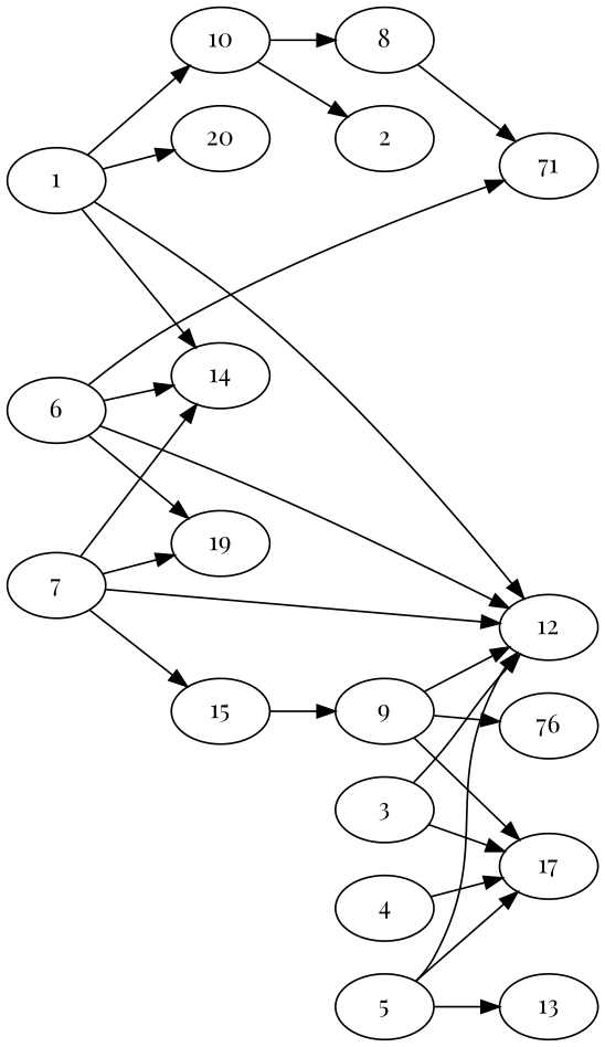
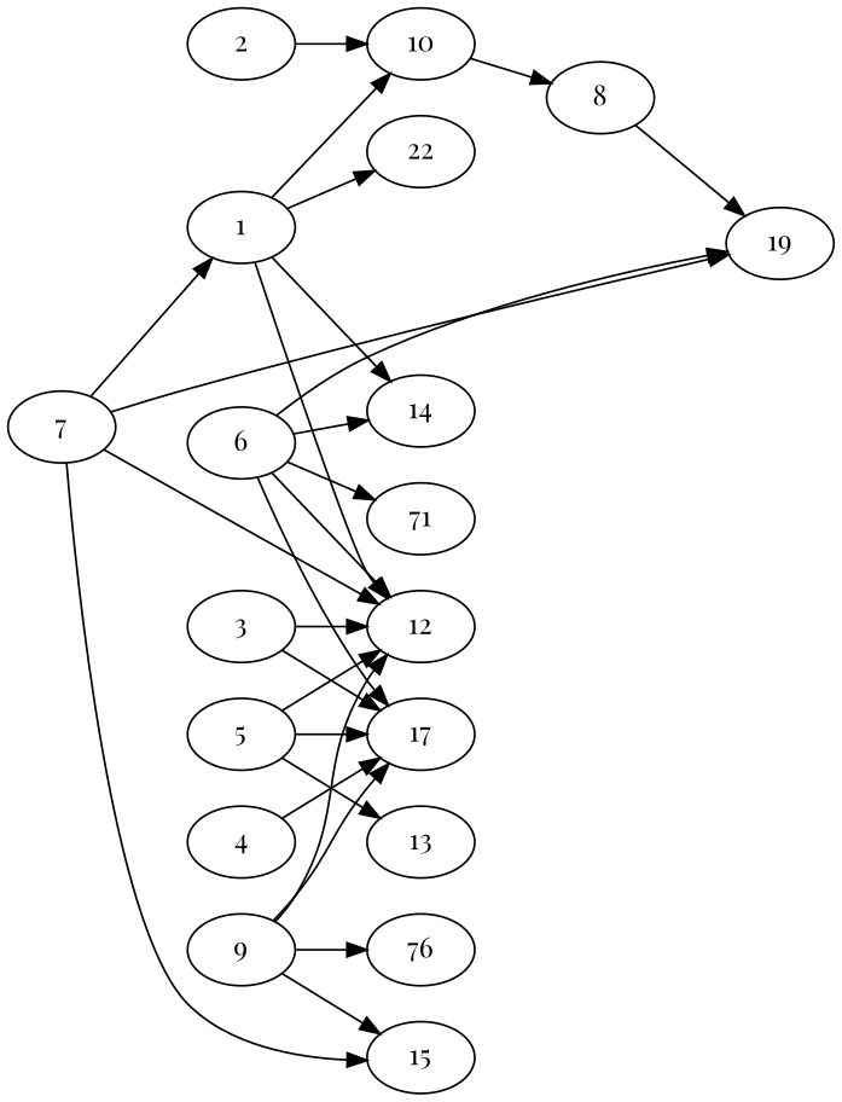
  digraph {
    fontname="Playfair Display"
    rankdir=LR
    node [alpha=0.19 fontname="Playfair Display"]
    edge [fontname="Playfair Display"]
    1 [alpha=0.13 expect_size=45992960]
    10 [alpha=0.08 expect_size=15456256]
    12 [expect_size=29534208]
    14 [alpha=0.18 expect_size=21307392]
-   20 [alpha=0.11 expect_size=28955648]
+   20 [alpha=0.11 expect_size=28955648 label=22]
    8 [alpha=0.11 expect_size=7259136]
    2 [alpha=0.10 expect_size=9307136]
    3 [alpha=0.06 expect_size=45356032]
    17 [alpha=0.13 expect_size=29265920]
    4 [alpha=0.00 expect_size=44972032]
    5 [expect_size=27486208]
    13 [alpha=0.03 expect_size=6431744]
    6 [alpha=0.05 expect_size=13384704]
    n14 [alpha=0.03 expect_size=45534208 label=71]
    19 [alpha=0.06 expect_size=30283776]
    7 [alpha=0.10 expect_size=38150144]
    15 [alpha=0.16 expect_size=21657600]
    9 [expect_size=16474112]
    n19 [alpha=0.02 expect_size=18581504 label=76]
    1 -> 10
    1 -> 12
    1 -> 14
    1 -> 20
    10 -> 8
-   8 -> n14
-   10 -> 2
+   8 -> 19
+   2 -> 10
    3 -> 12
    3 -> 17
    4 -> 17
    5 -> 12
    5 -> 17
    5 -> 13
    6 -> 12
    6 -> 14
+   6 -> 17
    6 -> n14
    6 -> 19
    7 -> 12
-   7 -> 14
+   7 -> 1
    7 -> 19
    7 -> 15
    9 -> 12
    9 -> 17
-   15 -> 9
+   9 -> 15
    9 -> n19
  }
